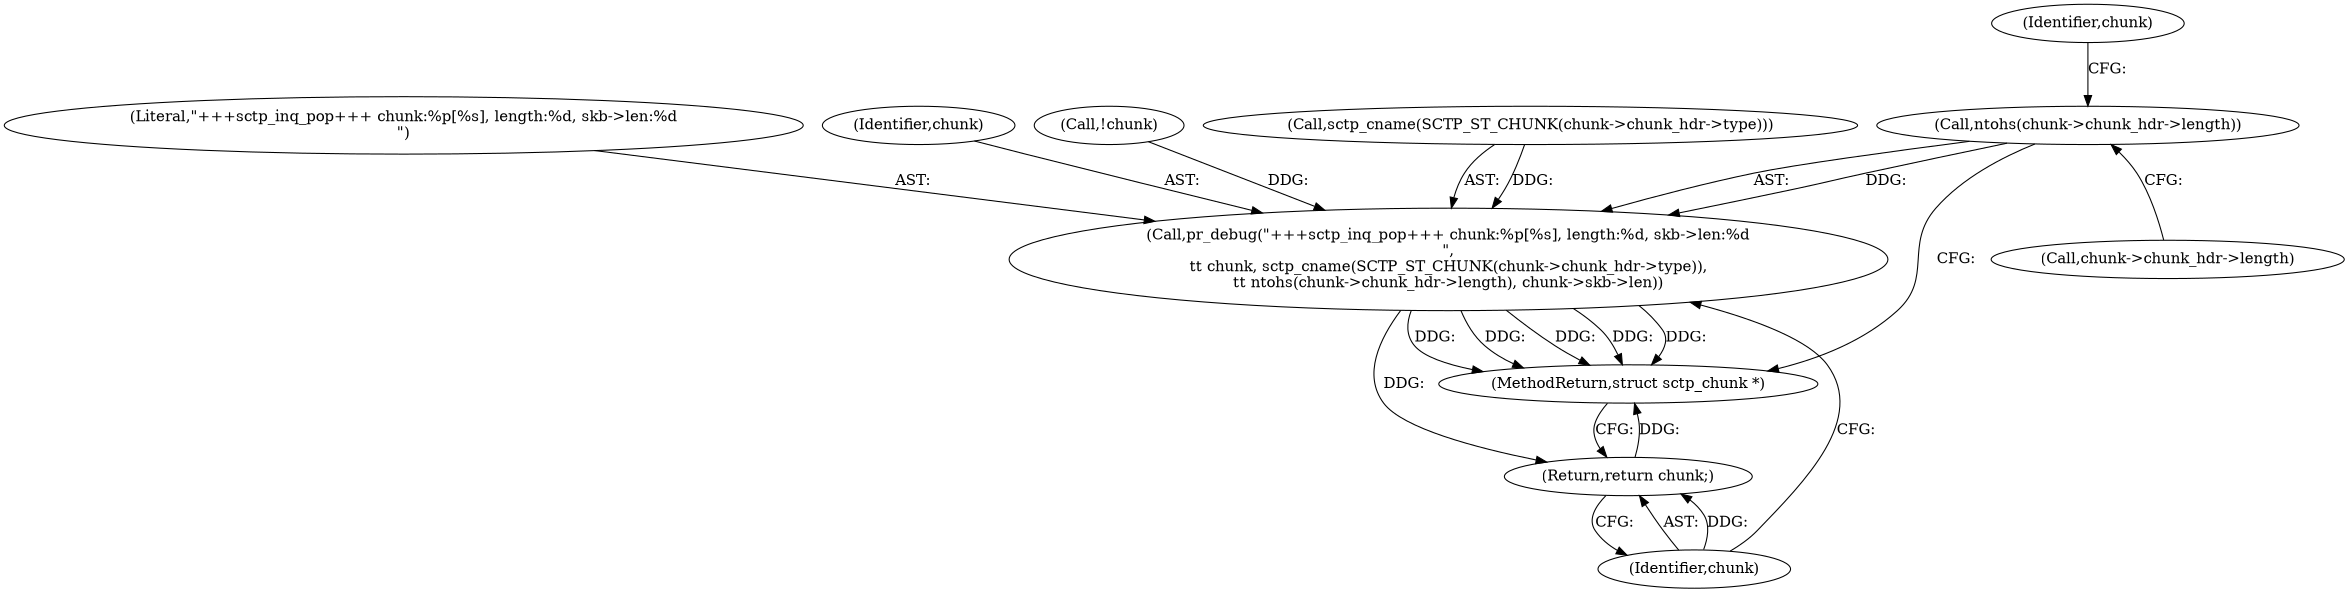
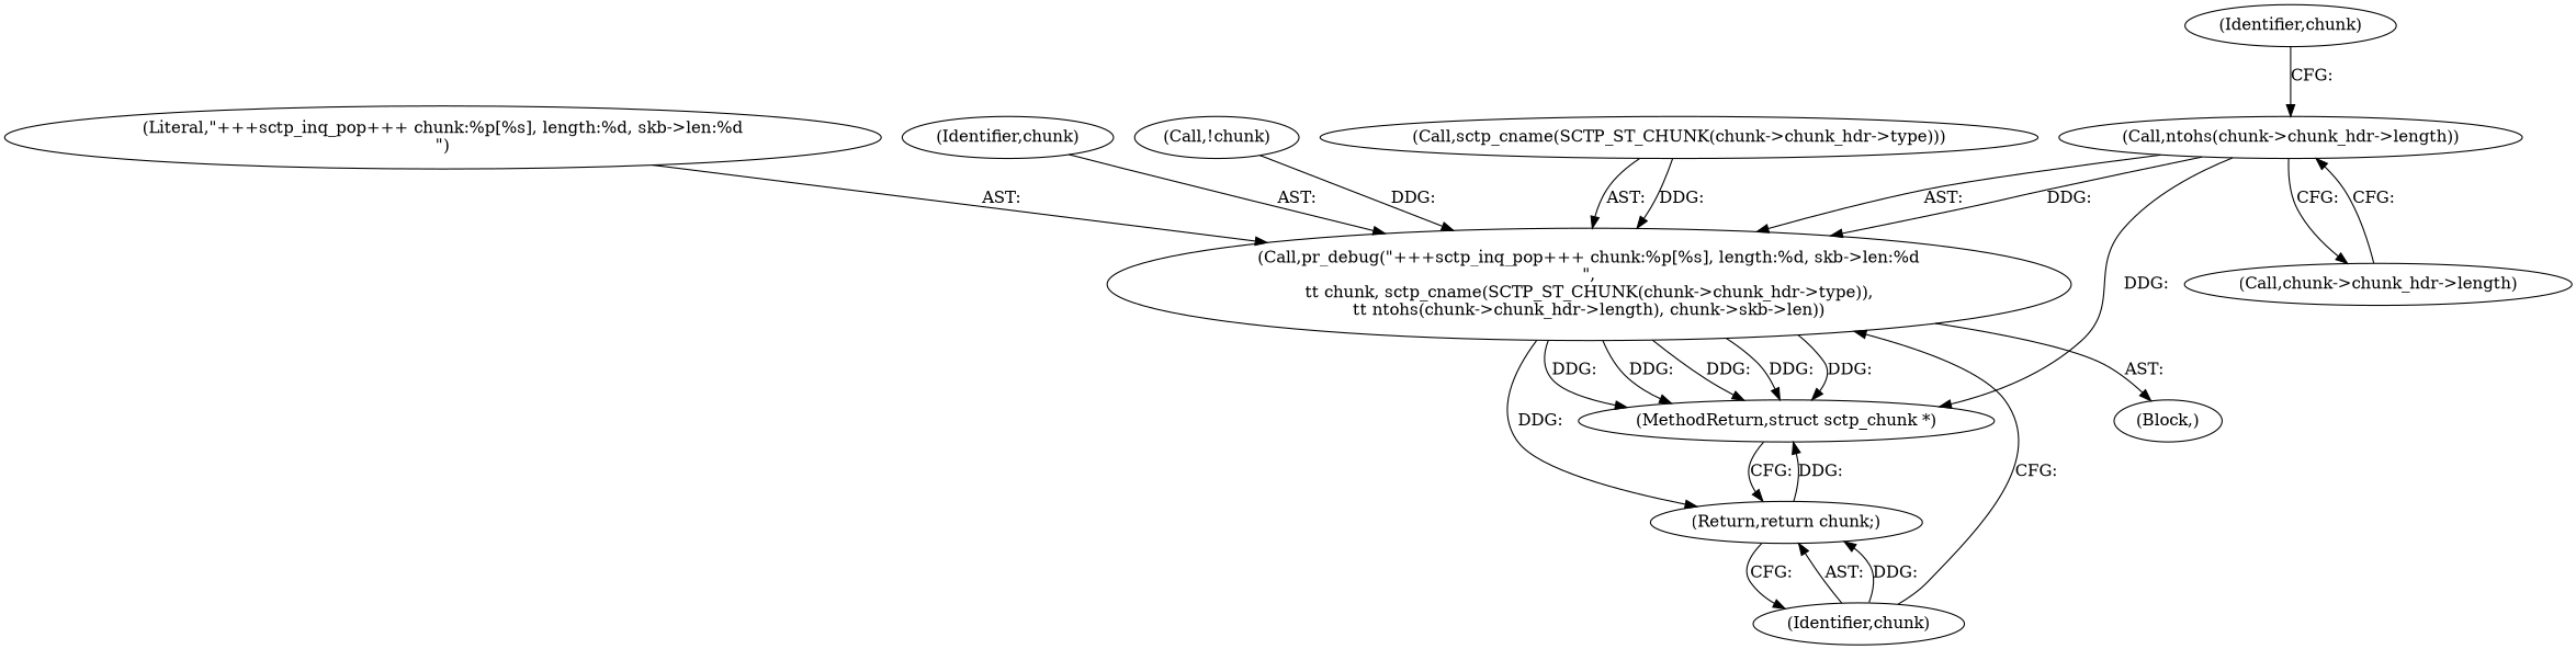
  digraph {
    n1 [label="(Call,ntohs(chunk->chunk_hdr->length))"]
    n2 [label="(Call,pr_debug(\"+++sctp_inq_pop+++ chunk:%p[%s], length:%d, skb->len:%d\n\",\n\t\t chunk, sctp_cname(SCTP_ST_CHUNK(chunk->chunk_hdr->type)),\n\t\t ntohs(chunk->chunk_hdr->length), chunk->skb->len))"]
    n3 [label="(Call,chunk->chunk_hdr->length)"]
    n4 [label="(MethodReturn,struct sctp_chunk *)"]
    n5 [label="(Return,return chunk;)"]
+   n6 [label="(Block,)"]
    n7 [label="(Identifier,chunk)"]
    n8 [label="(Identifier,chunk)"]
    n9 [label="(Literal,\"+++sctp_inq_pop+++ chunk:%p[%s], length:%d, skb->len:%d\n\")"]
    n10 [label="(Identifier,chunk)"]
    n11 [label="(Call,!chunk)"]
    n12 [label="(Call,sctp_cname(SCTP_ST_CHUNK(chunk->chunk_hdr->type)))"]
    n1 -> n2 [label="AST: "]
    n1 -> n2 [label="DDG: "]
-   n1 -> n4 [label="CFG: "]
+   n1 -> n3 [label="CFG: "]
+   n1 -> n4 [label="DDG: "]
    n2 -> n4 [label="DDG: "]
    n2 -> n4 [label="DDG: "]
    n2 -> n4 [label="DDG: "]
    n2 -> n4 [label="DDG: "]
    n2 -> n4 [label="DDG: "]
    n2 -> n5 [label="DDG: "]
+   n2 -> n6 [label="AST: "]
    n3 -> n1 [label="CFG: "]
    n4 -> n5 [label="CFG: "]
    n5 -> n4 [label="DDG: "]
    n5 -> n7 [label="CFG: "]
    n7 -> n2 [label="CFG: "]
    n7 -> n5 [label="AST: "]
    n7 -> n5 [label="DDG: "]
    n8 -> n1 [label="CFG: "]
    n9 -> n2 [label="AST: "]
    n10 -> n2 [label="AST: "]
    n11 -> n2 [label="DDG: "]
    n12 -> n2 [label="AST: "]
    n12 -> n2 [label="DDG: "]
  }
